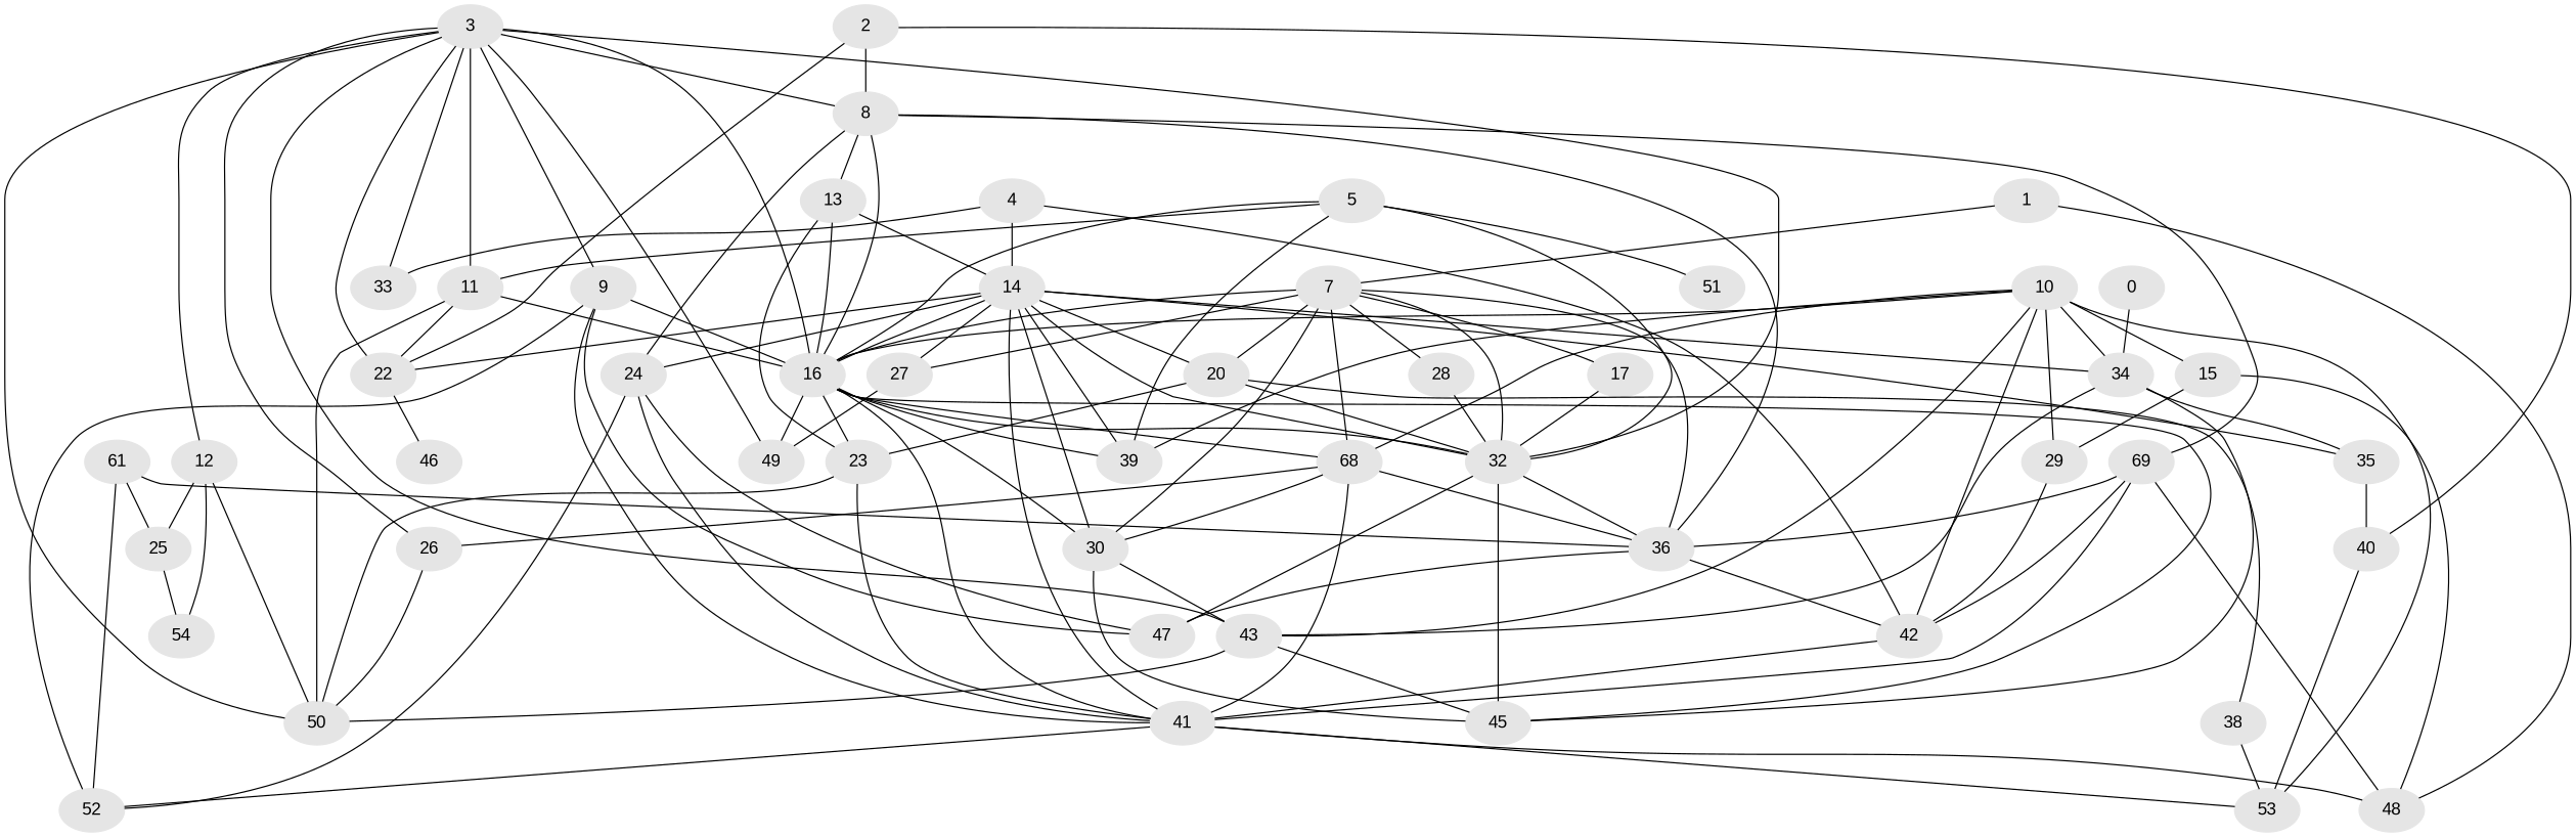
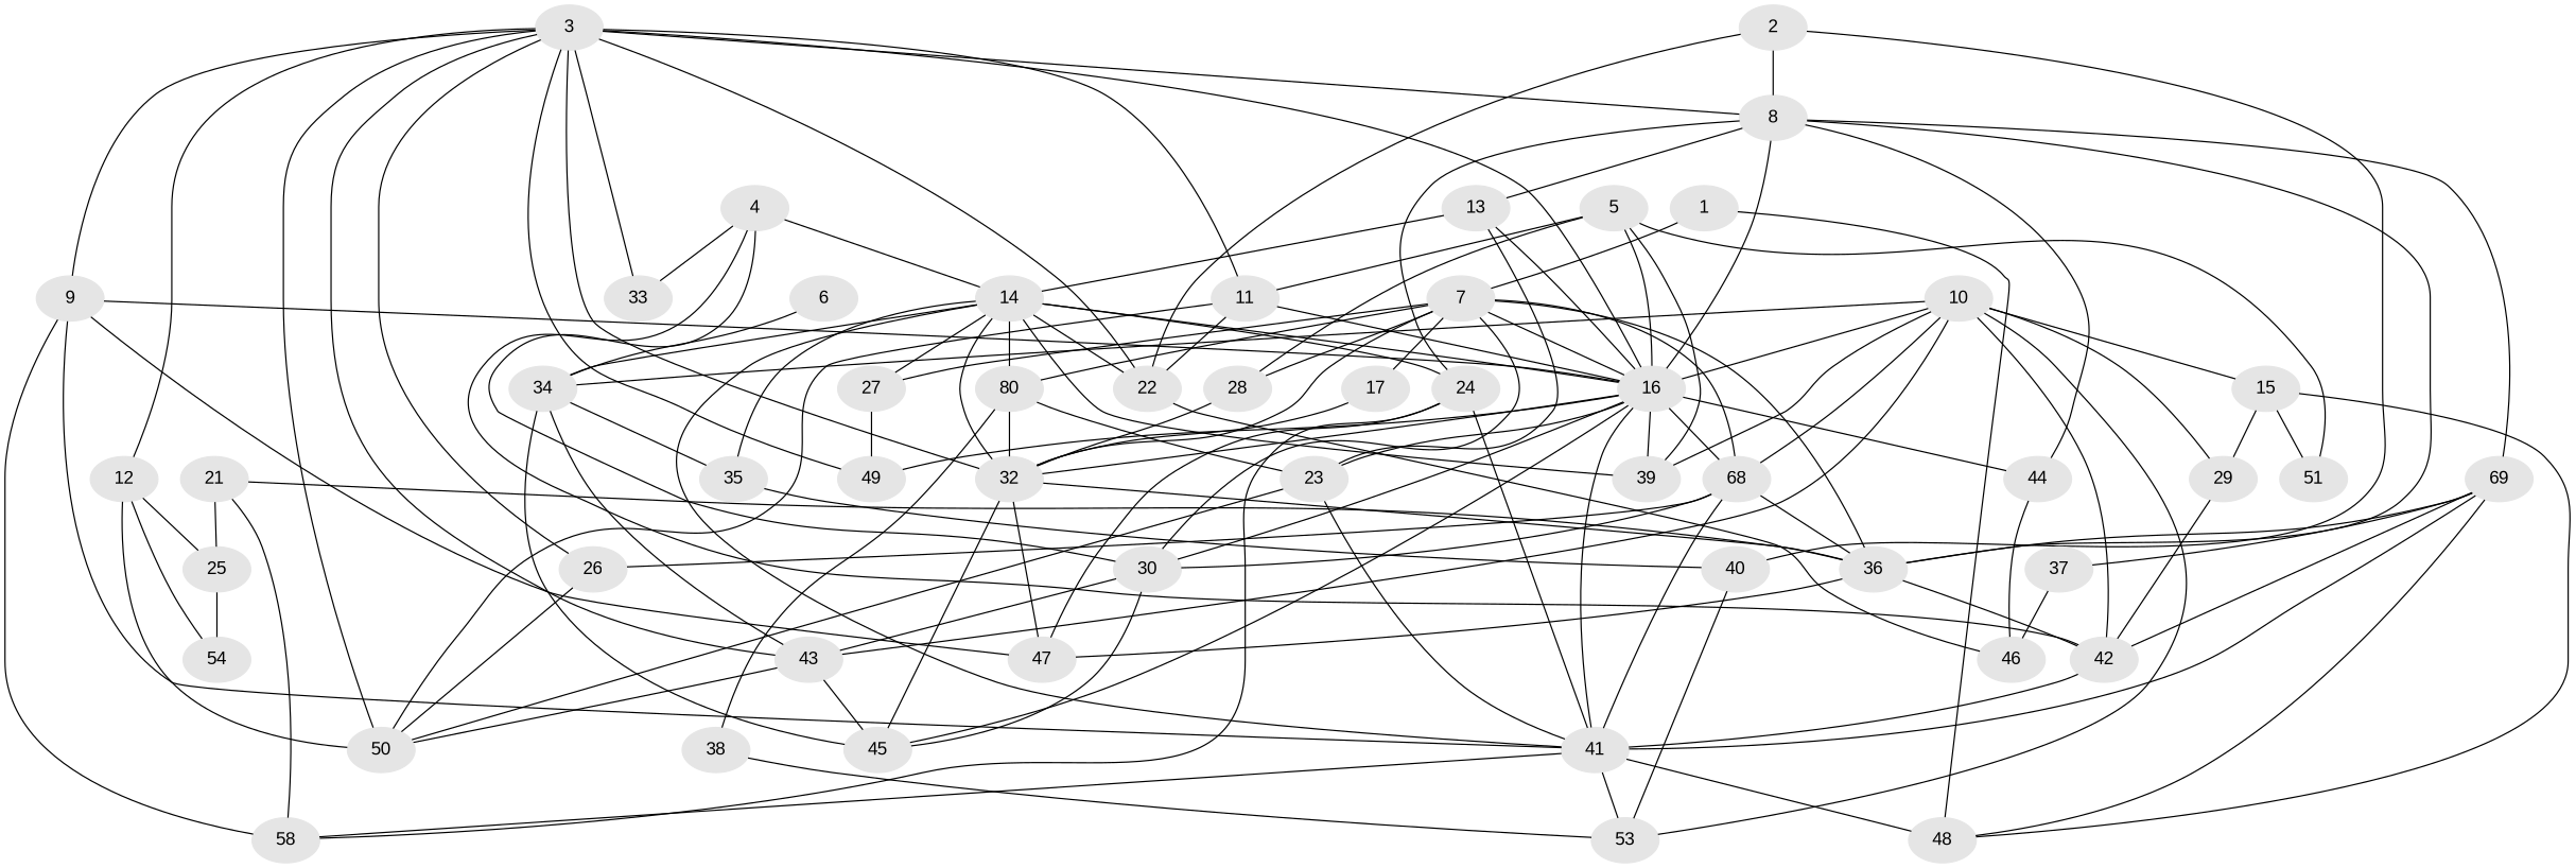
  graph {
    fontname="Liberation Sans"
    node [color=gray90 fontname="Liberation Sans" style=filled]
    edge [fontname="Liberation Sans" weight=1.0]
    1
    7
    48
    16
    32
    17
    n7 [label=68]
-   20
+   20 [label=80]
    27
    28
    30
    36
    2
    8
    22
    40
    13
    n18 [label=69]
    24
+   44
    46
    53
    3
    9
    11
    12
    26
    33
    43
    49
    50
    41
    47
-   52
+   52 [label=58]
    25
    54
    39
    23
    45
    4
    14
    42
    34
    35
    5
    51
-   6 [label=0]
+   6
    38
+   37
    10
    15
    29
-   21 [label=61]
+   21
    1 -- 7
    1 -- 48
    7 -- 16 [weight=2.0]
    7 -- 32
    7 -- 17
    7 -- n7
    7 -- 20
    7 -- 27
    7 -- 28
    7 -- 30
    7 -- 36
    16 -- 32
    16 -- n7
    16 -- 30 [weight=2.0]
+   16 -- 44
    16 -- 49 [weight=2.0]
    16 -- 41
    16 -- 39
    16 -- 23 [weight=2.0]
    16 -- 45
    32 -- 36
    32 -- 47
    32 -- 45
    17 -- 32
    n7 -- 30
    n7 -- 36
    n7 -- 26
    n7 -- 41
    20 -- 32 [weight=2.0]
    20 -- 23
    20 -- 38
    27 -- 49
    28 -- 32
    30 -- 43 [weight=2.0]
    30 -- 45
    36 -- 47
    36 -- 42
    2 -- 8
    2 -- 22
    2 -- 40
    8 -- 16
    8 -- 36
    8 -- 13
    8 -- n18
    8 -- 24
+   8 -- 44
    22 -- 46
    40 -- 53
    13 -- 16
    13 -- 23
    13 -- 14
    n18 -- 48
    n18 -- 36
    n18 -- 41
    n18 -- 42
+   n18 -- 37
    24 -- 41
    24 -- 47
    24 -- 52
+   44 -- 46
    3 -- 16
    3 -- 32 [weight=2.0]
    3 -- 8
    3 -- 22
    3 -- 9
    3 -- 11 [weight=2.0]
    3 -- 12
    3 -- 26
    3 -- 33
    3 -- 43
    3 -- 49
    3 -- 50
    9 -- 16
    9 -- 41
    9 -- 47
    9 -- 52 [weight=2.0]
    11 -- 16
    11 -- 22
    11 -- 50 [weight=2.0]
    12 -- 50
    12 -- 25
    12 -- 54
    26 -- 50
    43 -- 50
    43 -- 45
    41 -- 48 [weight=2.0]
    41 -- 53
    41 -- 52
    25 -- 54
    23 -- 50
    23 -- 41
    4 -- 33
    4 -- 14
    4 -- 42
    14 -- 16
    14 -- 32
    14 -- 20
    14 -- 27 [weight=2.0]
-   14 -- 30 [weight=2.0]
+   4 -- 30 [weight=2.0]
    14 -- 22
    14 -- 24 [weight=3.0]
    14 -- 41
    14 -- 39
    14 -- 34
    14 -- 35
    42 -- 41
    34 -- 43
    34 -- 45
    34 -- 35
    35 -- 40
    5 -- 16
-   5 -- 32
+   5 -- 28
    5 -- 11
    5 -- 39
    5 -- 51 [weight=2.0]
    6 -- 34
    38 -- 53
+   37 -- 46
    10 -- 16
    10 -- n7 [weight=2.0]
    10 -- 53
    10 -- 43
    10 -- 39
    10 -- 42
    10 -- 34 [weight=2.0]
    10 -- 15
    10 -- 29 [weight=3.0]
    15 -- 48
+   15 -- 51
    15 -- 29
    29 -- 42
    21 -- 36
    21 -- 52
    21 -- 25
  }
